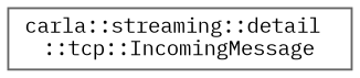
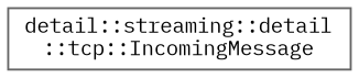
  digraph {
    rankdir=LR
    fontname="IBM Plex Mono"
-   n1 [color=grey40 fillcolor=white fontname="IBM Plex Mono" fontsize=10 height=0.2 label="carla::streaming::detail\l::tcp::IncomingMessage" shape=box style=filled width=0.4]
+   n1 [color=grey40 fillcolor=white fontname="IBM Plex Mono" fontsize=10 height=0.2 label="detail::streaming::detail\l::tcp::IncomingMessage" shape=box style=filled width=0.4]
  }
